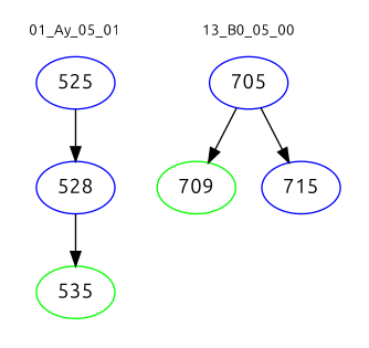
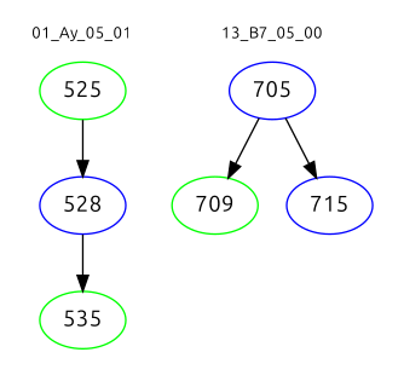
  digraph {
    fontname=Ubuntu
    node [color=blue fontname=Ubuntu]
    edge [color=black fontname=Ubuntu]
    n1 [label=528]
-   n2 [label=525]
+   n2 [color=green label=525]
    n3 [color=green label=535]
    n4 [label=705]
    n5 [color=green label=709]
    n6 [label=715]
    subgraph cluster_1 {
      color=white
      fontsize=10
      label="01_Ay_05_01"
      n1
      n2
      n3
    }
    subgraph cluster_2 {
      color=white
      fontsize=10
-     label="13_B0_05_00"
+     label="13_B7_05_00"
      n4
      n5
      n6
    }
    n1 -> n3
    n2 -> n1
    n4 -> n5
    n4 -> n6
  }
